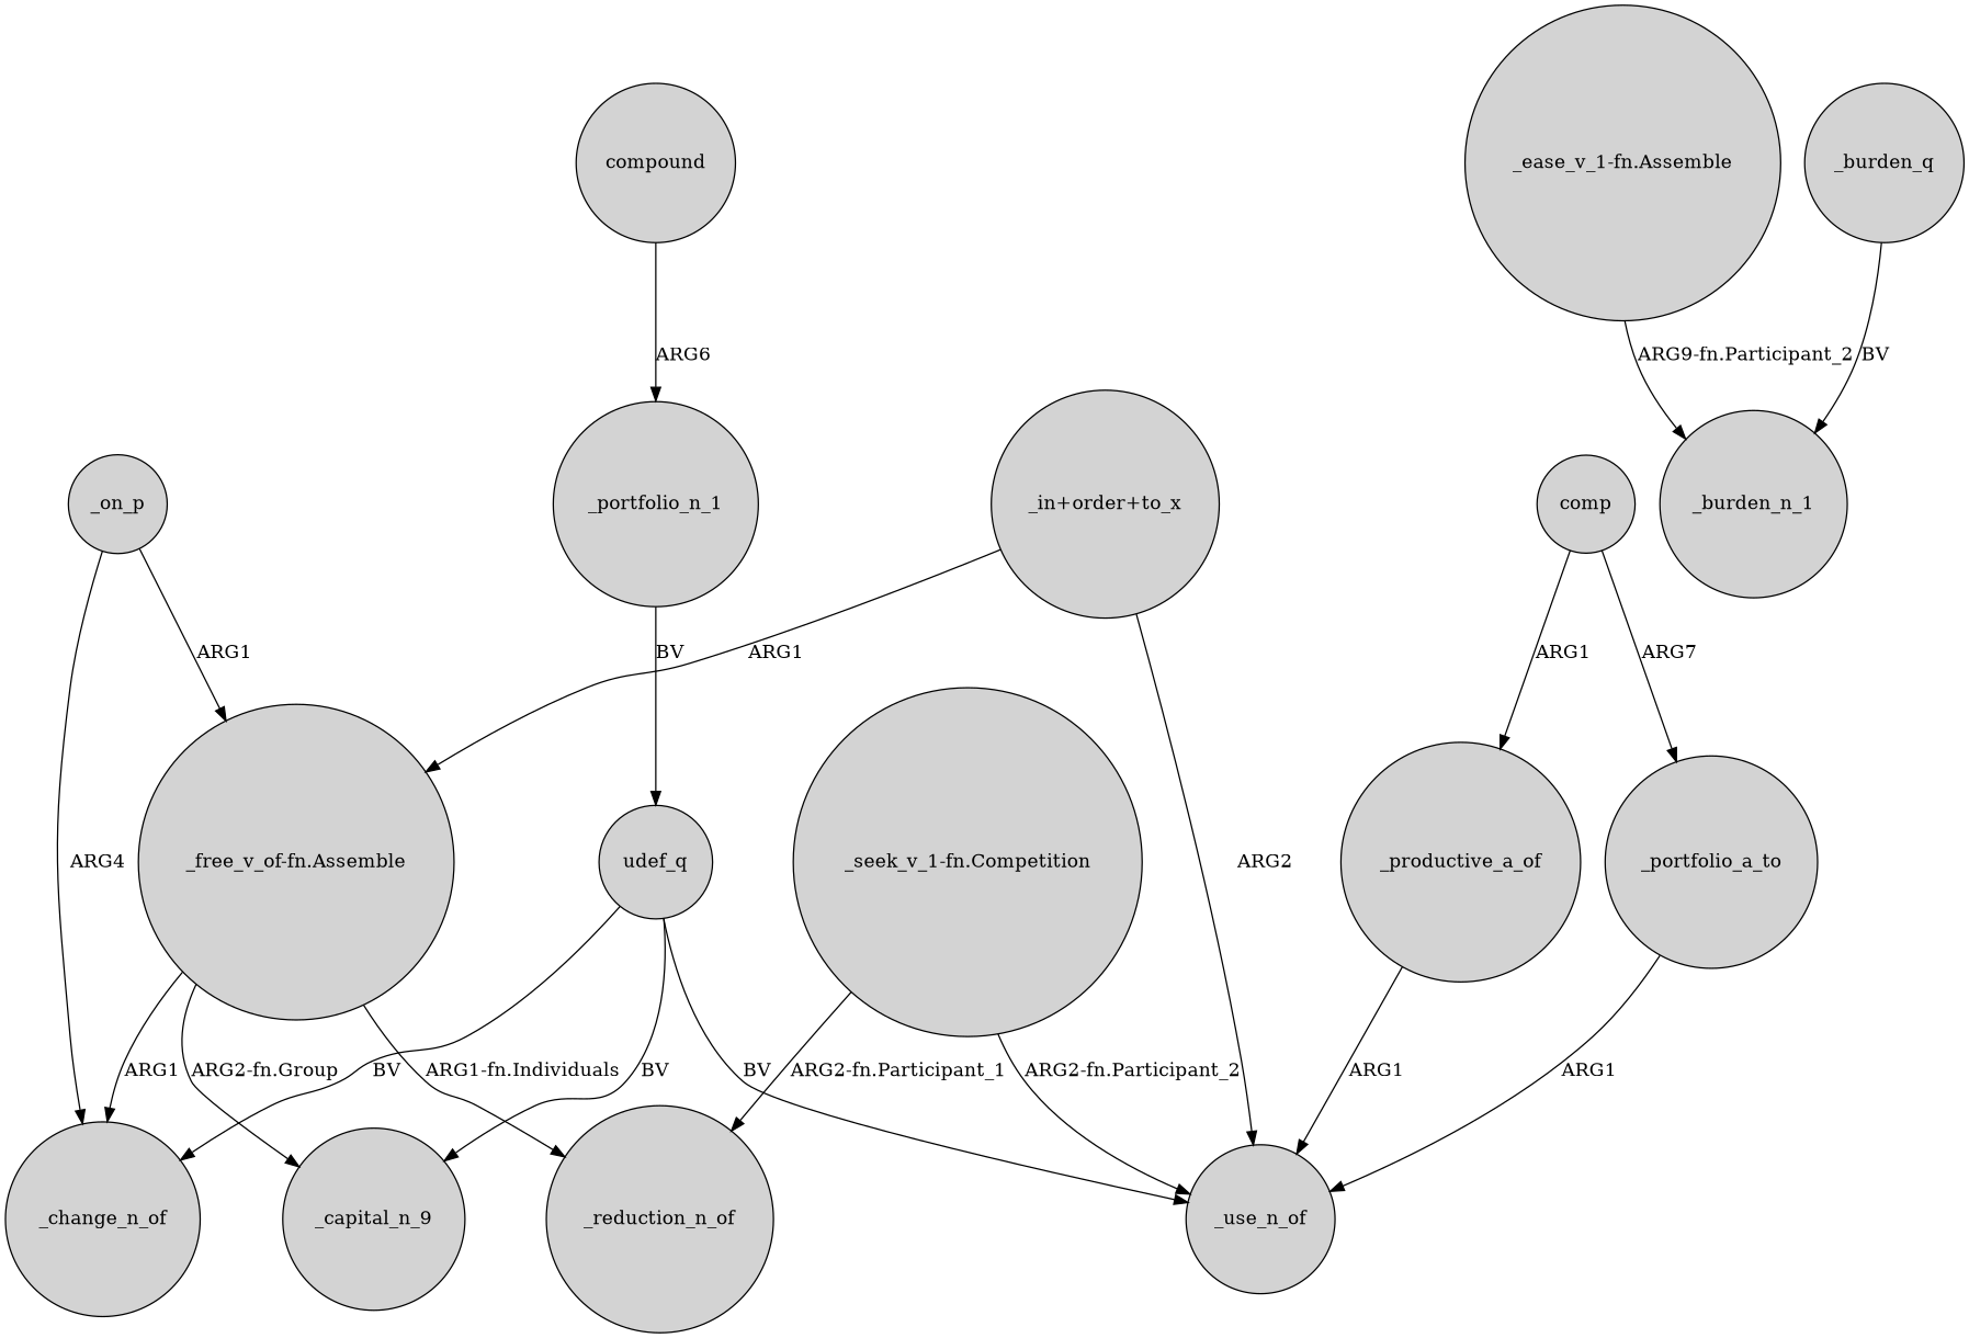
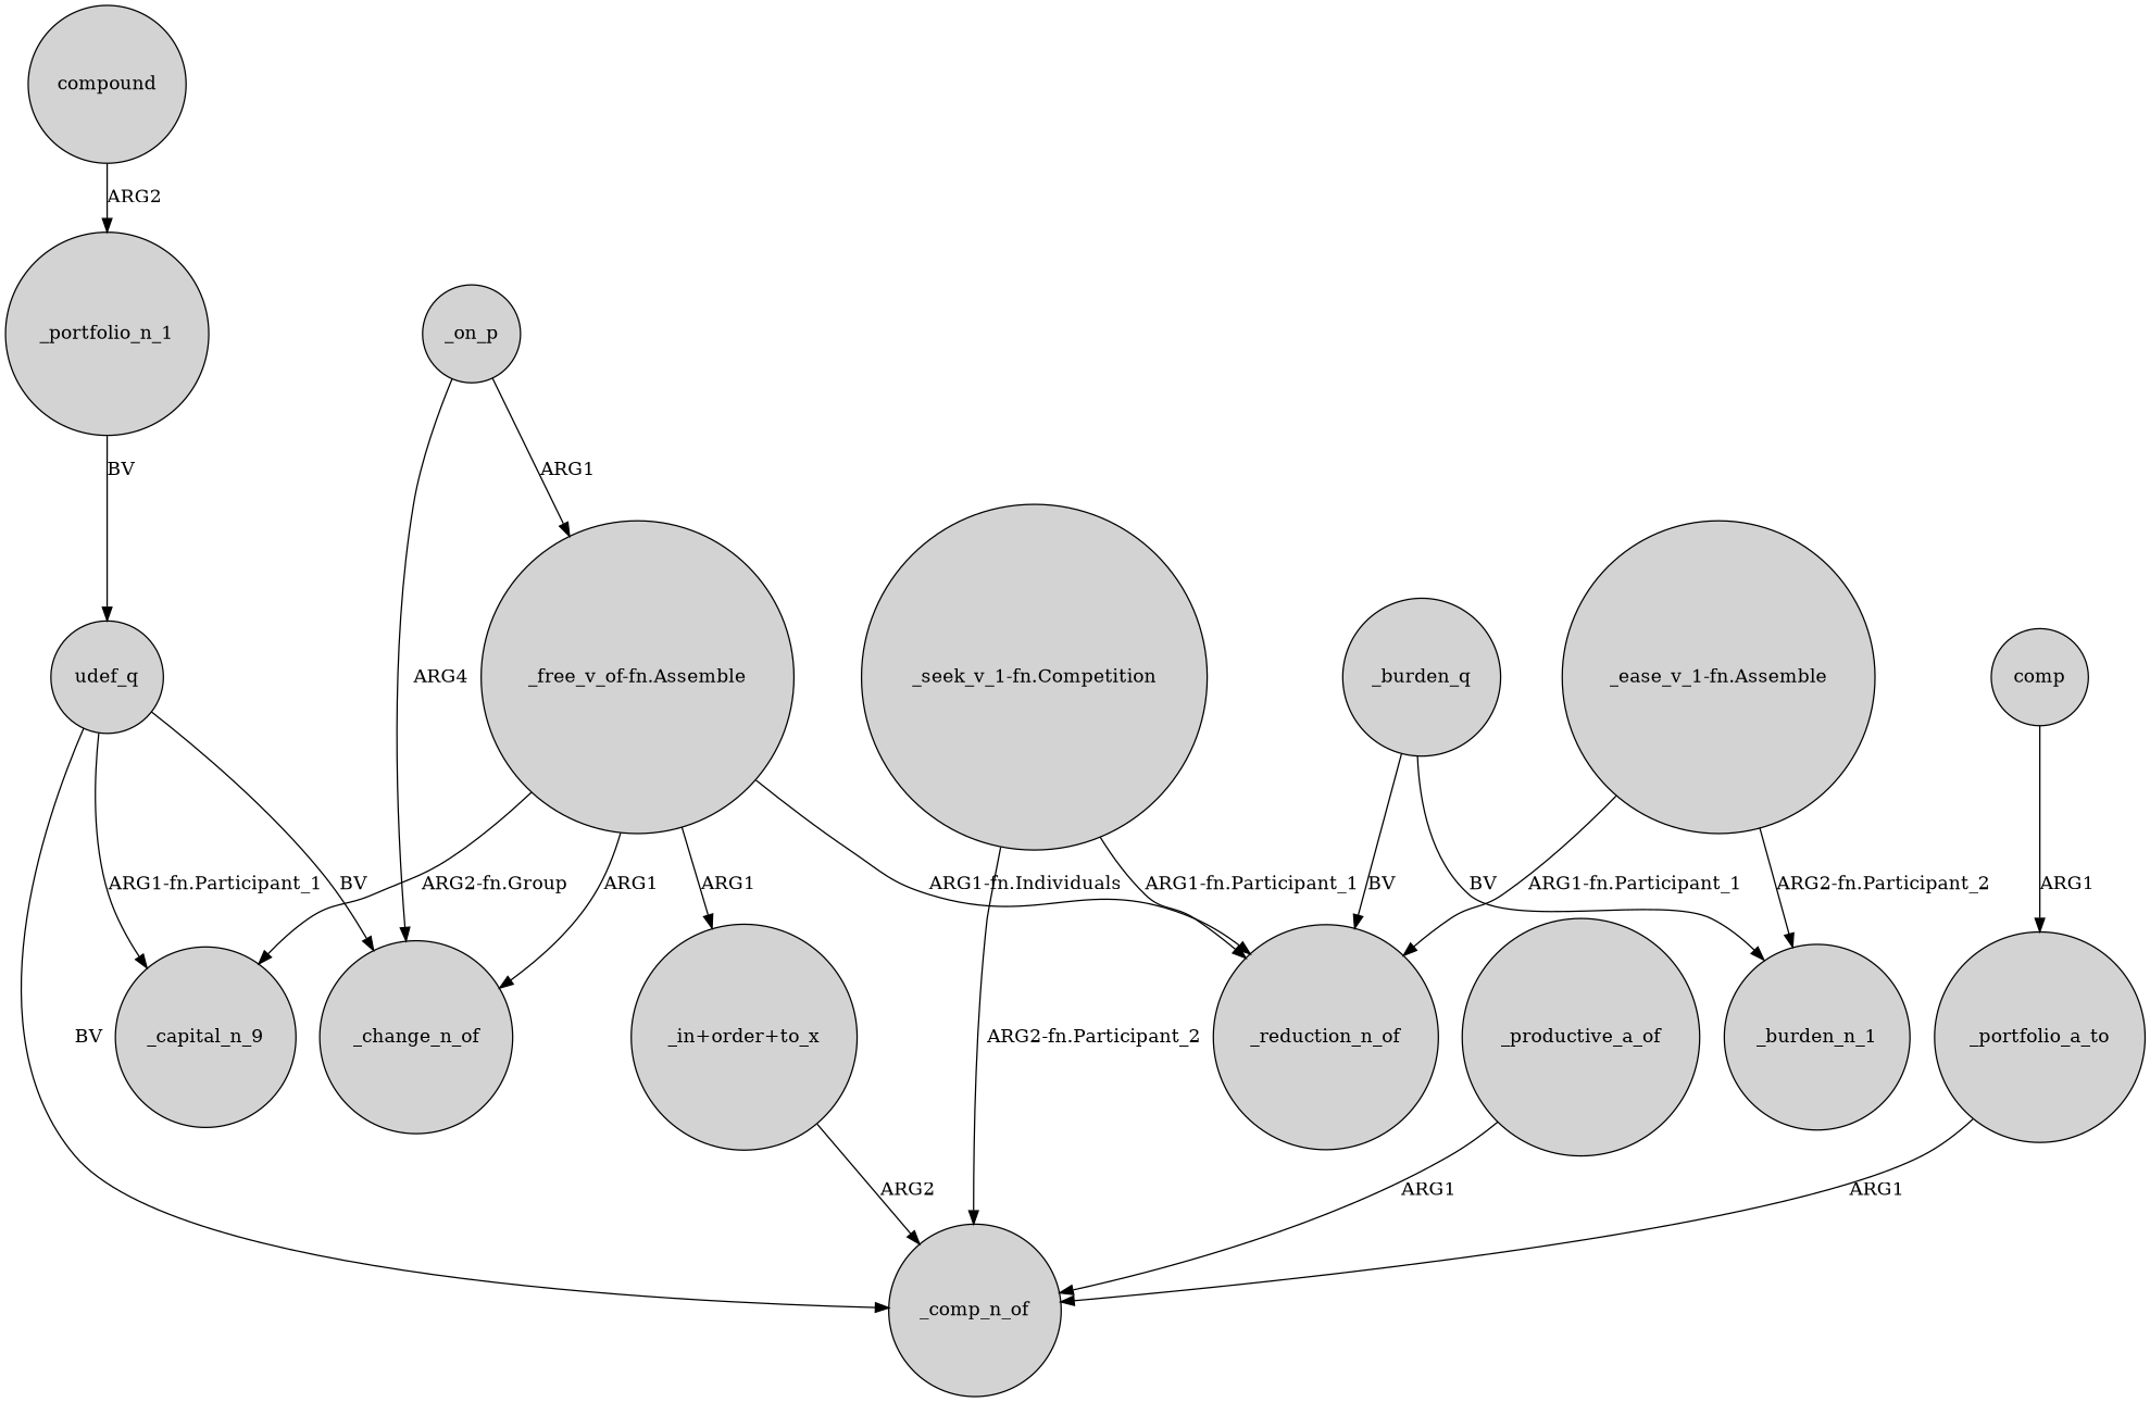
  digraph {
    node [shape=circle style=filled]
    udef_q
    _change_n_of
-   _use_n_of
+   _use_n_of [label=_comp_n_of]
    n4 [label=_capital_n_9]
    _portfolio_n_1
    _on_p
    "_free_v_of-fn.Assemble"
    compound
    n9 [label=_portfolio_a_to]
    "_seek_v_1-fn.Competition"
    _reduction_n_of
    n12 [label="_ease_v_1-fn.Assemble"]
    _burden_n_1
    _productive_a_of
    "_in+order+to_x"
    comp
    n17 [label=_burden_q]
    udef_q -> _change_n_of [label=BV]
    udef_q -> _use_n_of [label=BV]
-   udef_q -> n4 [label=BV]
+   udef_q -> n4 [label="ARG1-fn.Participant_1"]
    _portfolio_n_1 -> udef_q [label=BV]
    _on_p -> _change_n_of [label=ARG4]
    _on_p -> "_free_v_of-fn.Assemble" [label=ARG1]
    "_free_v_of-fn.Assemble" -> _change_n_of [label=ARG1]
    "_free_v_of-fn.Assemble" -> n4 [label="ARG2-fn.Group"]
    "_free_v_of-fn.Assemble" -> _reduction_n_of [label="ARG1-fn.Individuals"]
-   compound -> _portfolio_n_1 [label=ARG6]
+   compound -> _portfolio_n_1 [label=ARG2]
    n9 -> _use_n_of [label=ARG1]
    "_seek_v_1-fn.Competition" -> _use_n_of [label="ARG2-fn.Participant_2"]
-   "_seek_v_1-fn.Competition" -> _reduction_n_of [label="ARG2-fn.Participant_1"]
-   n12 -> _burden_n_1 [label="ARG9-fn.Participant_2"]
+   "_seek_v_1-fn.Competition" -> _reduction_n_of [label="ARG1-fn.Participant_1"]
+   n12 -> _reduction_n_of [label="ARG1-fn.Participant_1"]
+   n12 -> _burden_n_1 [label="ARG2-fn.Participant_2"]
    _productive_a_of -> _use_n_of [label=ARG1]
    "_in+order+to_x" -> _use_n_of [label=ARG2]
-   "_in+order+to_x" -> "_free_v_of-fn.Assemble" [label=ARG1]
-   comp -> n9 [label=ARG7]
-   comp -> _productive_a_of [label=ARG1]
+   "_free_v_of-fn.Assemble" -> "_in+order+to_x" [label=ARG1]
+   comp -> n9 [label=ARG1]
+   n17 -> _reduction_n_of [label=BV]
    n17 -> _burden_n_1 [label=BV]
  }
